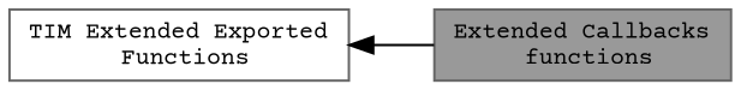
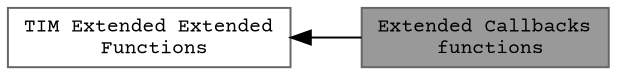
  digraph {
    rankdir=LR
    fontname="Courier Prime"
    node [fontname="Courier Prime" fontsize=10 shape=box style=filled]
-   n1 [color=grey40 fillcolor=white height=0.2 label="TIM Extended Exported\l Functions" width=0.4]
+   n1 [color=grey40 fillcolor=white height=0.2 label="TIM Extended Extended\l Functions" width=0.4]
    n2 [color=gray40 fillcolor=grey60 fontcolor=black height=0.2 label="Extended Callbacks\l functions" width=0.4]
    n1 -> n2 [dir=back fontname="Courier Prime" fontsize=10 labelfontname=Helvetica labelfontsize=10 shape=plaintext style=solid]
  }
